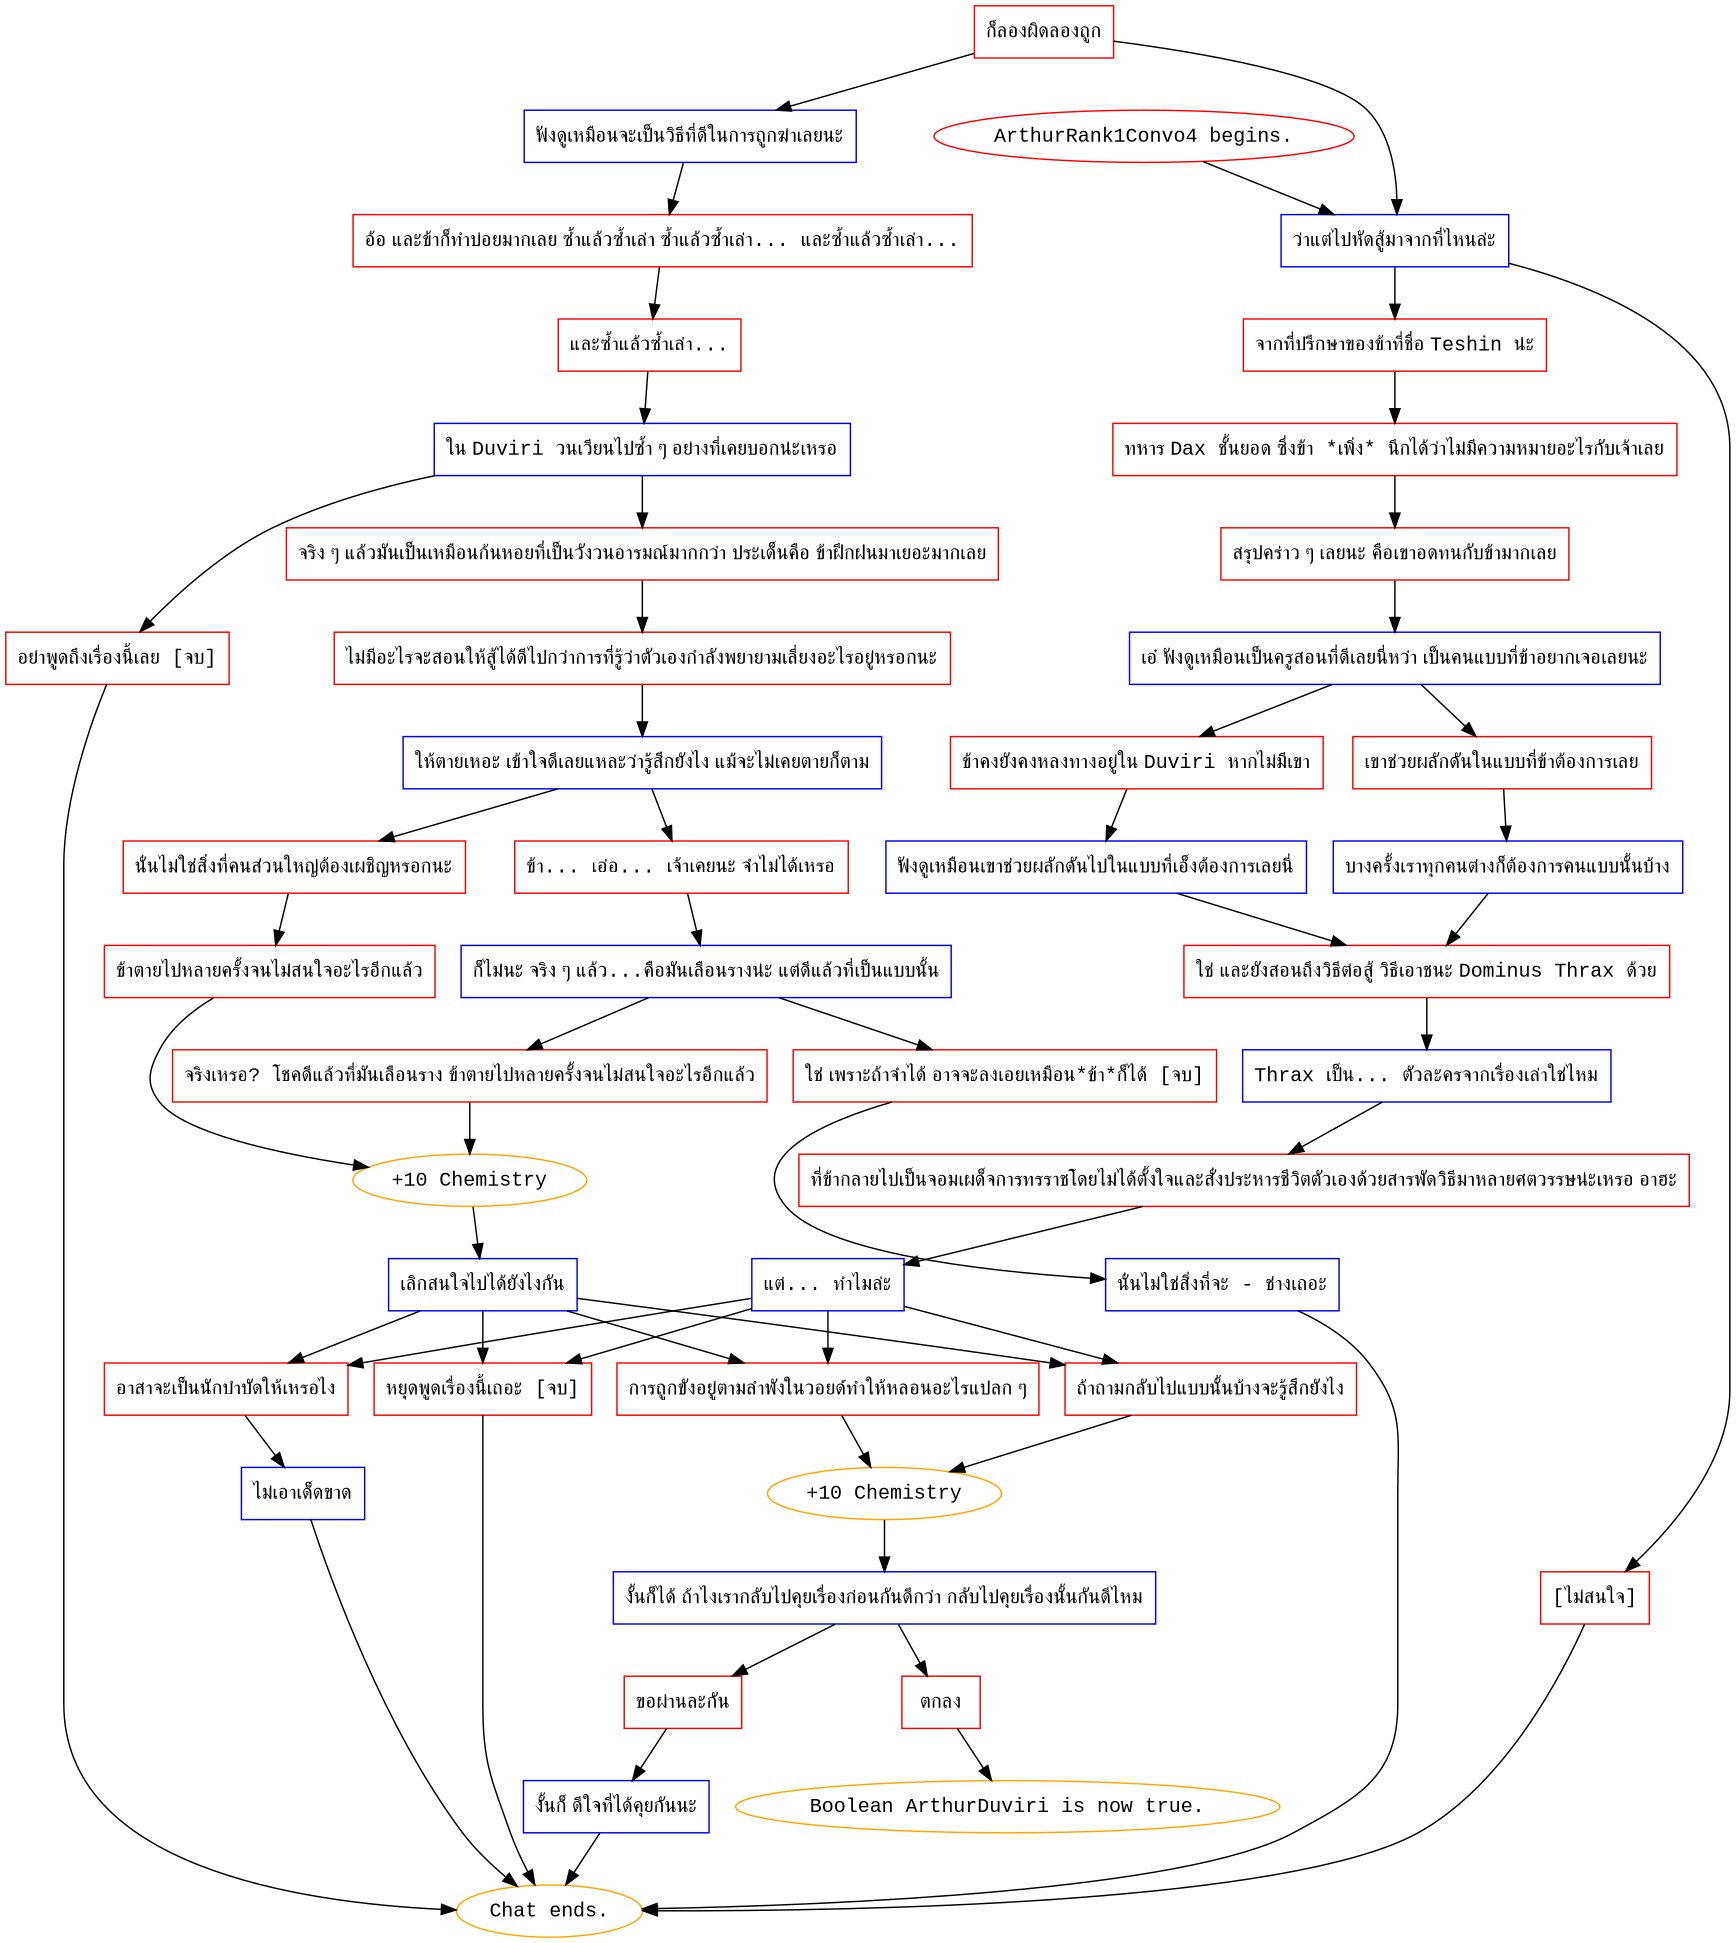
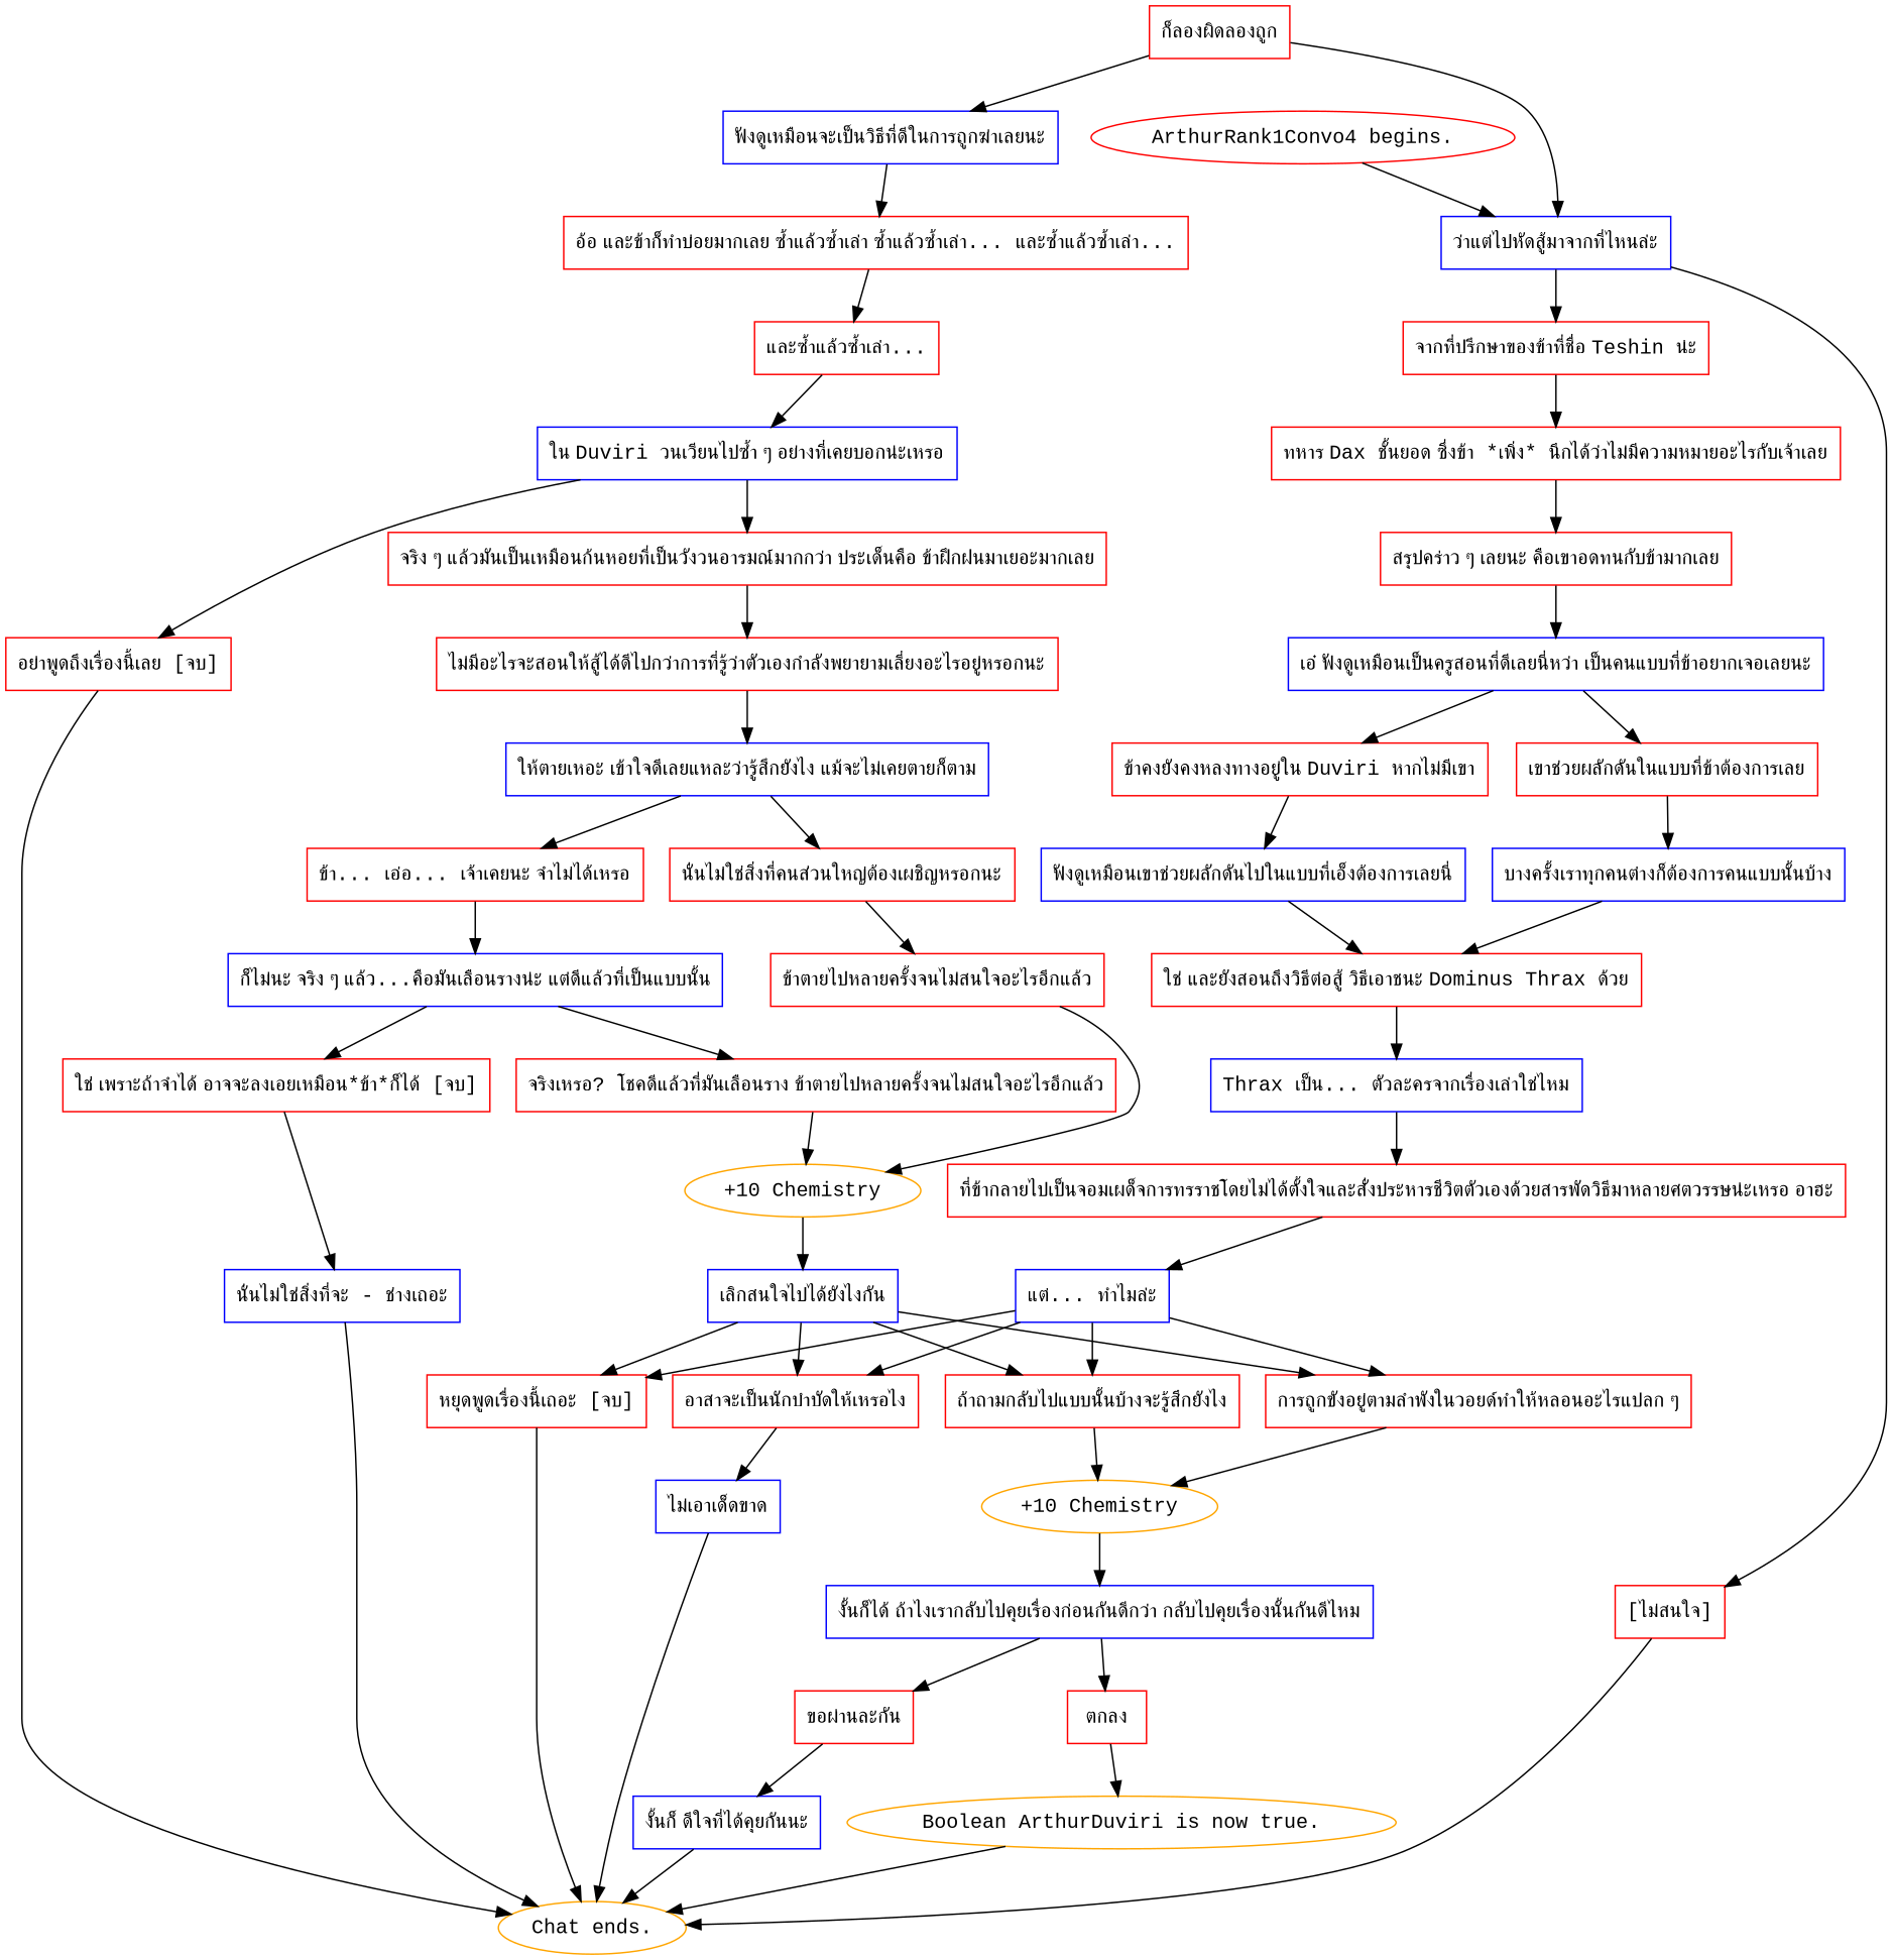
  digraph {
    fontname="Liberation Mono"
    node [color=red fontname="Liberation Mono" shape=box]
    edge [fontname="Liberation Mono"]
    "ArthurRank1Convo4 begins." [shape=""]
    n2 [color=blue label="ว่าแต่ไปหัดสู้มาจากที่ไหนล่ะ"]
    n3 [label="จากที่ปรึกษาของข้าที่ชื่อ Teshin น่ะ"]
    n4 [label="[ไม่สนใจ]"]
    n5 [label="ก็ลองผิดลองถูก"]
    n6 [color=blue label="ฟังดูเหมือนจะเป็นวิธีที่ดีในการถูกฆ่าเลยนะ"]
    n7 [label="ทหาร Dax ชั้นยอด ซึ่งข้า *เพิ่ง* นึกได้ว่าไม่มีความหมายอะไรกับเจ้าเลย"]
    "Chat ends." [color=orange shape=""]
    n9 [label="อ้อ และข้าก็ทำบ่อยมากเลย ซ้ำแล้วซ้ำเล่า ซ้ำแล้วซ้ำเล่า... และซ้ำแล้วซ้ำเล่า..."]
    n10 [label="สรุปคร่าว ๆ เลยนะ คือเขาอดทนกับข้ามากเลย"]
    n11 [label="และซ้ำแล้วซ้ำเล่า..."]
    n12 [color=blue label="เอ๋ ฟังดูเหมือนเป็นครูสอนที่ดีเลยนี่หว่า เป็นคนแบบที่ข้าอยากเจอเลยนะ"]
    n13 [color=blue label="ใน Duviri วนเวียนไปซ้ำ ๆ อย่างที่เคยบอกน่ะเหรอ"]
    n14 [label="ข้าคงยังคงหลงทางอยู่ใน Duviri หากไม่มีเขา"]
    n15 [label="เขาช่วยผลักดันในแบบที่ข้าต้องการเลย"]
    n16 [label="จริง ๆ แล้วมันเป็นเหมือนก้นหอยที่เป็นวังวนอารมณ์มากกว่า ประเด็นคือ ข้าฝึกฝนมาเยอะมากเลย"]
    n17 [label="อย่าพูดถึงเรื่องนี้เลย [จบ]"]
    n18 [color=blue label="ฟังดูเหมือนเขาช่วยผลักดันไปในแบบที่เอ็งต้องการเลยนี่"]
    n19 [color=blue label="บางครั้งเราทุกคนต่างก็ต้องการคนแบบนั้นบ้าง"]
    n20 [label="ไม่มีอะไรจะสอนให้สู้ได้ดีไปกว่าการที่รู้ว่าตัวเองกำลังพยายามเลี่ยงอะไรอยู่หรอกนะ"]
    n21 [label="ใช่ และยังสอนถึงวิธีต่อสู้ วิธีเอาชนะ Dominus Thrax ด้วย"]
    n22 [color=blue label="ให้ตายเหอะ เข้าใจดีเลยแหละว่ารู้สึกยังไง แม้จะไม่เคยตายก็ตาม"]
    n23 [color=blue label="Thrax เป็น... ตัวละครจากเรื่องเล่าใช่ไหม"]
    n24 [label="ข้า... เอ่อ... เจ้าเคยนะ จำไม่ได้เหรอ"]
    n25 [label="นั่นไม่ใช่สิ่งที่คนส่วนใหญ่ต้องเผชิญหรอกนะ"]
    n26 [label="ที่ข้ากลายไปเป็นจอมเผด็จการทรราชโดยไม่ได้ตั้งใจและสั่งประหารชีวิตตัวเองด้วยสารพัดวิธีมาหลายศตวรรษน่ะเหรอ อาฮะ"]
    n27 [color=blue label="ก็ไม่นะ จริง ๆ แล้ว...คือมันเลือนรางน่ะ แต่ดีแล้วที่เป็นแบบนั้น"]
    n28 [label="ข้าตายไปหลายครั้งจนไม่สนใจอะไรอีกแล้ว"]
    n29 [color=blue label="แต่... ทำไมล่ะ"]
    n30 [label="ใช่ เพราะถ้าจำได้ อาจจะลงเอยเหมือน*ข้า*ก็ได้ [จบ]"]
    n31 [label="จริงเหรอ? โชคดีแล้วที่มันเลือนราง ข้าตายไปหลายครั้งจนไม่สนใจอะไรอีกแล้ว"]
    n32 [color=orange label="+10 Chemistry" shape=""]
    n33 [label="ถ้าถามกลับไปแบบนั้นบ้างจะรู้สึกยังไง"]
    n34 [label="อาสาจะเป็นนักบำบัดให้เหรอไง"]
    n35 [label="การถูกขังอยู่ตามลำพังในวอยด์ทำให้หลอนอะไรแปลก ๆ"]
    n36 [label="หยุดพูดเรื่องนี้เถอะ [จบ]"]
    n37 [color=blue label="นั่นไม่ใช่สิ่งที่จะ - ช่างเถอะ"]
    n38 [color=blue label="เลิกสนใจไปได้ยังไงกัน"]
    n39 [color=orange label="+10 Chemistry" shape=""]
    n40 [color=blue label="ไม่เอาเด็ดขาด"]
    n41 [color=blue label="งั้นก็ได้ ถ้าไงเรากลับไปคุยเรื่องก่อนกันดีกว่า กลับไปคุยเรื่องนั้นกันดีไหม"]
    n42 [label="ตกลง"]
    n43 [label="ขอผ่านละกัน"]
    n44 [color=orange label="Boolean ArthurDuviri is now true." shape=""]
    n45 [color=blue label="งั้นก็ ดีใจที่ได้คุยกันนะ"]
    "ArthurRank1Convo4 begins." -> n2
    n2 -> n3
    n2 -> n4
    n3 -> n7
    n4 -> "Chat ends."
    n5 -> n2
    n5 -> n6
    n6 -> n9
    n7 -> n10
    n9 -> n11
    n10 -> n12
    n11 -> n13
    n12 -> n14
    n12 -> n15
    n13 -> n16
    n13 -> n17
    n14 -> n18
    n15 -> n19
    n16 -> n20
    n17 -> "Chat ends."
    n18 -> n21
    n19 -> n21
    n20 -> n22
    n21 -> n23
    n22 -> n24
    n22 -> n25
    n23 -> n26
    n24 -> n27
    n25 -> n28
    n26 -> n29
    n27 -> n30
    n27 -> n31
    n28 -> n32
    n29 -> n33
    n29 -> n34
    n29 -> n35
    n29 -> n36
    n30 -> n37
    n31 -> n32
    n32 -> n38
    n33 -> n39
    n34 -> n40
    n35 -> n39
    n36 -> "Chat ends."
    n37 -> "Chat ends."
    n38 -> n33
    n38 -> n34
    n38 -> n35
    n38 -> n36
    n39 -> n41
    n40 -> "Chat ends."
    n41 -> n42
    n41 -> n43
    n42 -> n44
    n43 -> n45
+   n44 -> "Chat ends."
    n45 -> "Chat ends."
  }
